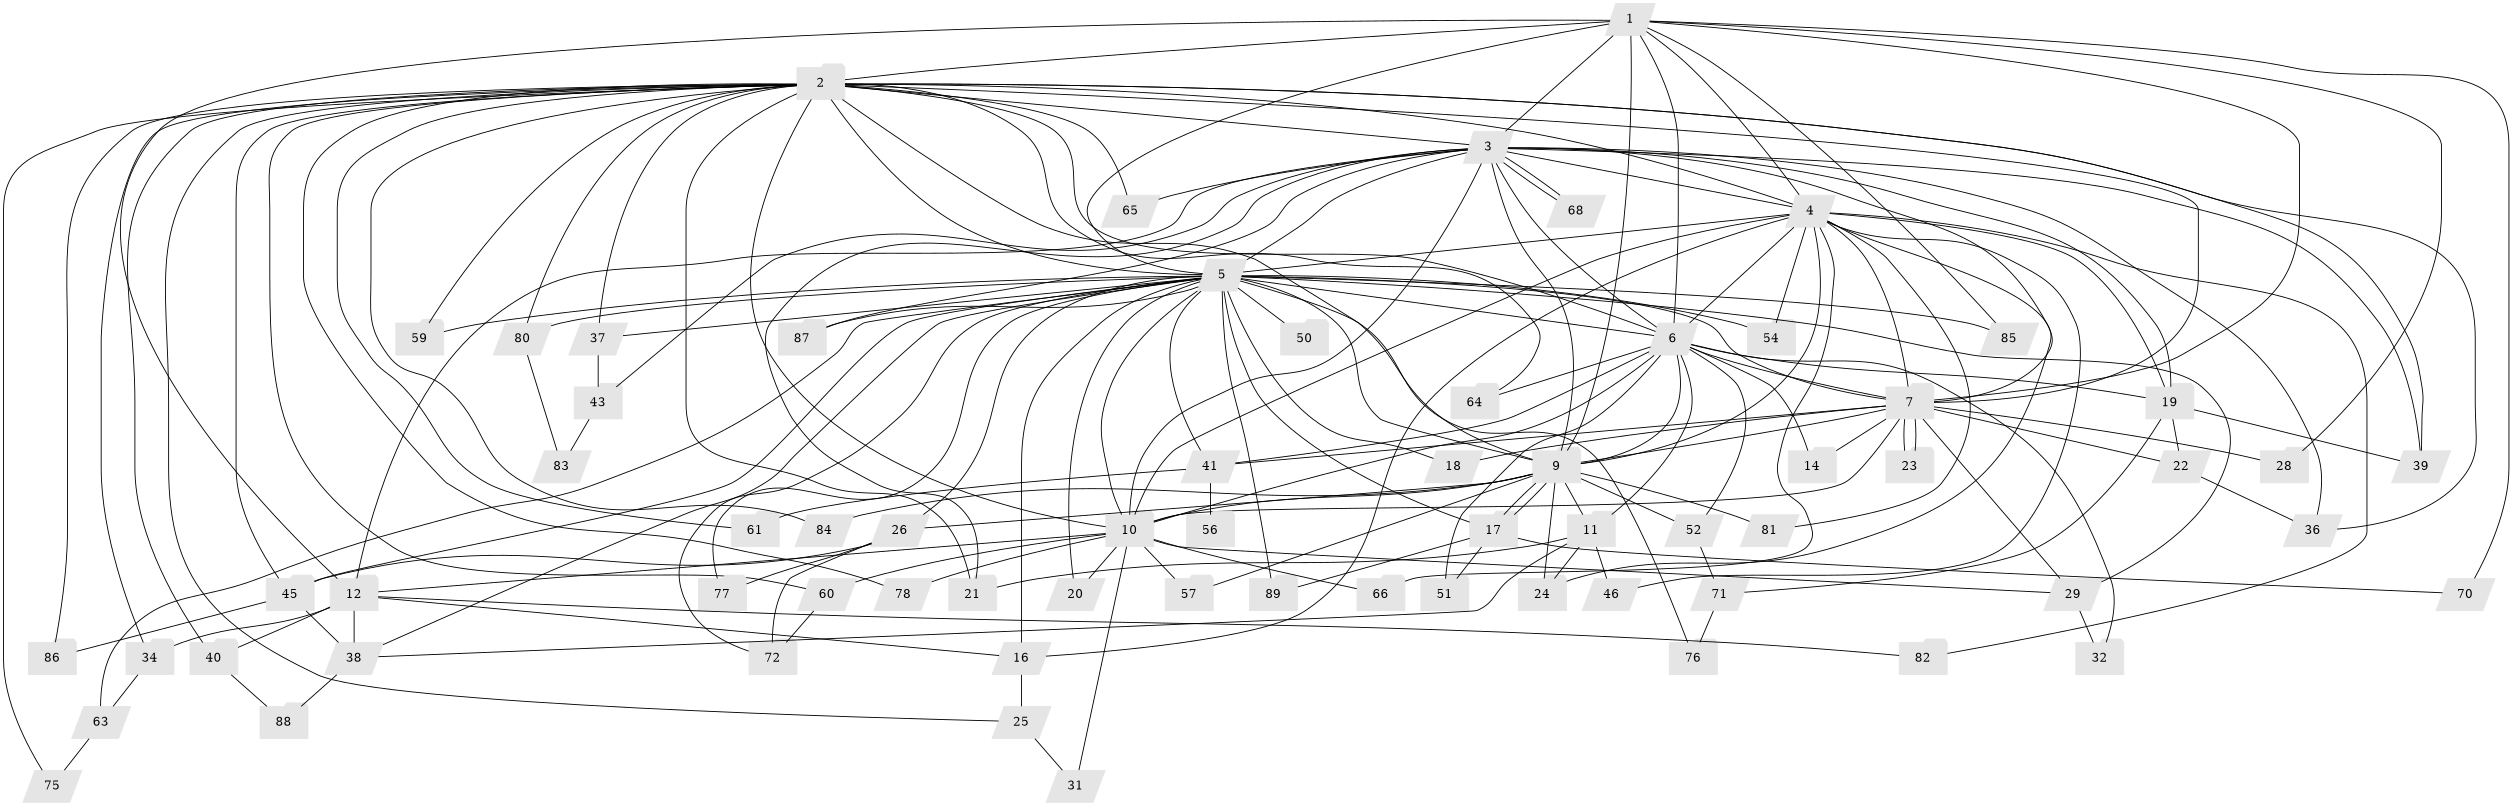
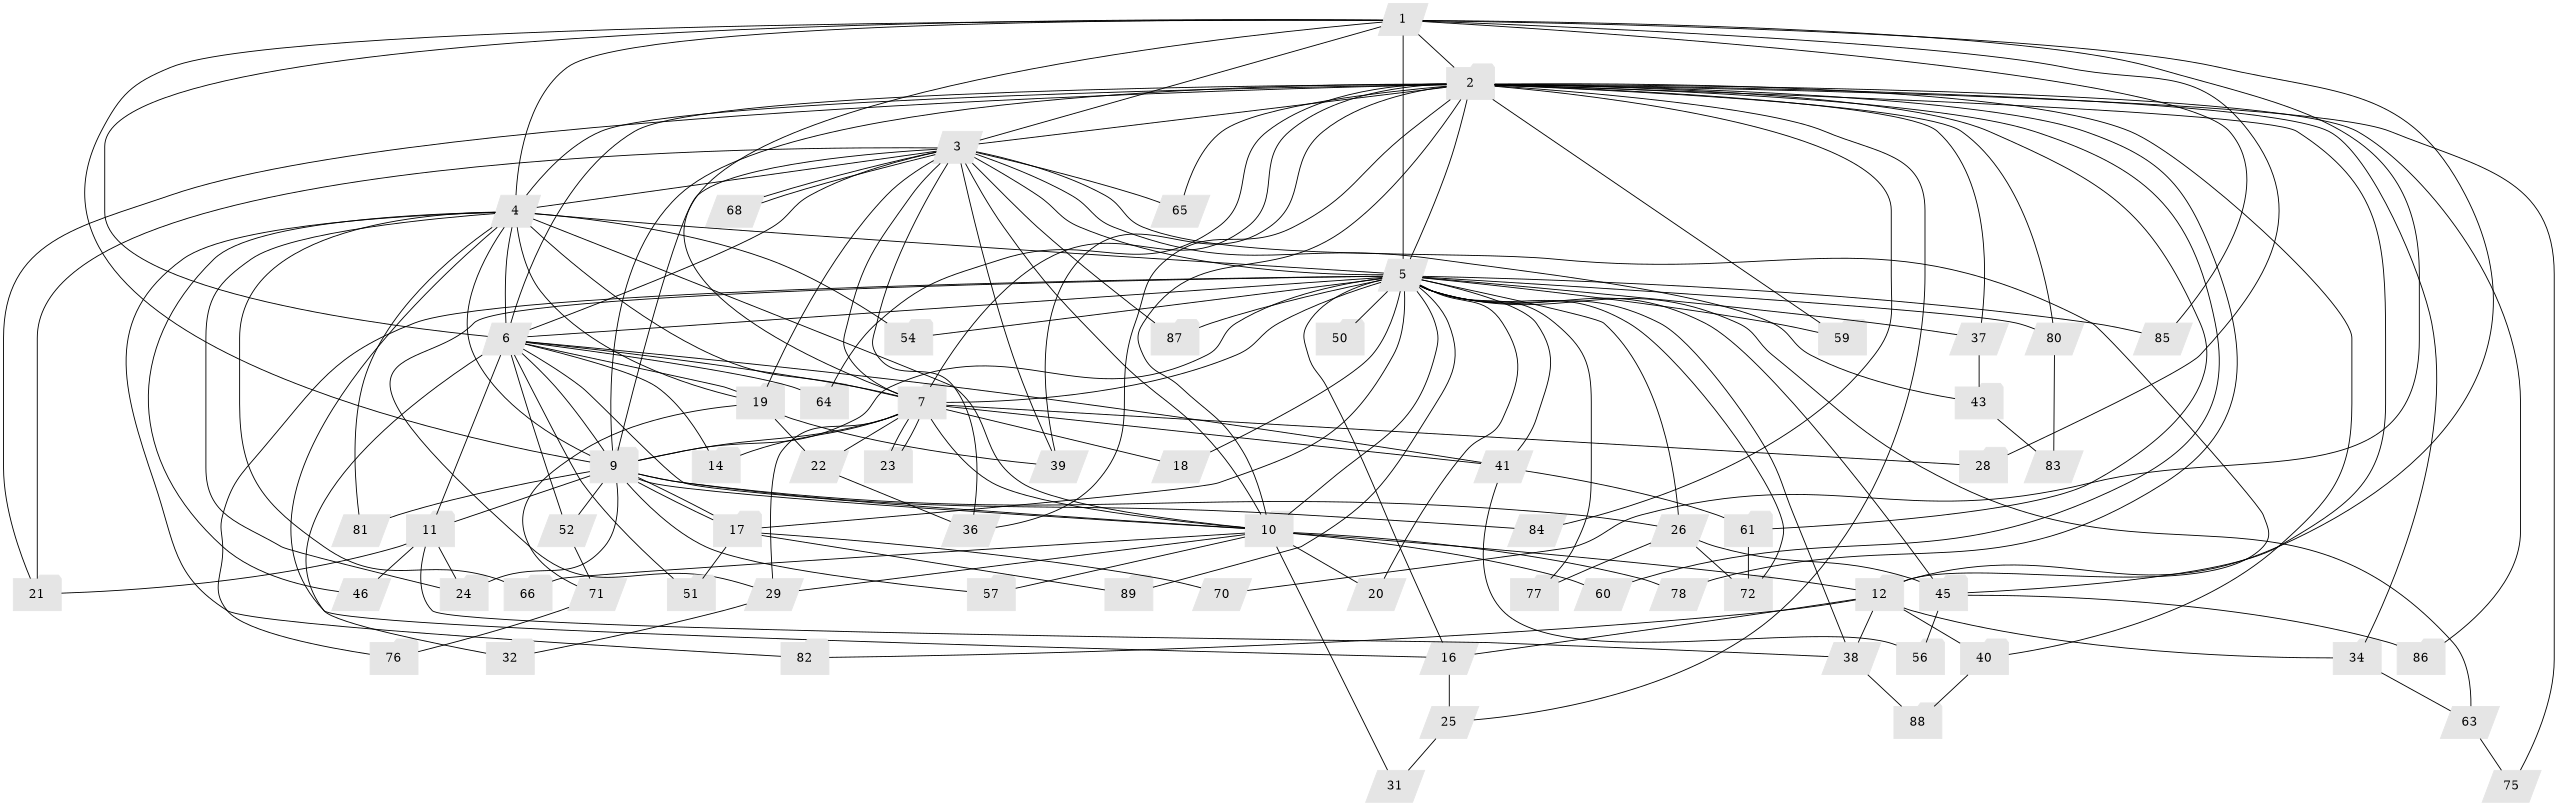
  graph {
    node [color=gray90 shape=folder style=filled]
    1 [shape=parallelogram super="+91"]
    2 [super="+53"]
    3 [shape=parallelogram super="+47"]
    4 [shape=parallelogram super="+13"]
    5 [shape=parallelogram super="+8"]
    6 [shape=parallelogram super="+30"]
    7 [super="+15"]
    9 [super="+35"]
    12 [super="+49"]
    28
    70 [shape=parallelogram]
    85 [shape=parallelogram]
    10 [super="+73"]
    21 [super="+44"]
    25 [shape=parallelogram]
    34
    36 [shape=parallelogram]
    37 [shape=parallelogram]
    39 [shape=parallelogram]
    40
    45 [super="+58"]
    59
    60 [shape=parallelogram]
    61
    64
    65 [shape=parallelogram]
    75 [shape=parallelogram]
    78 [shape=parallelogram]
    80 [shape=parallelogram]
    84 [shape=parallelogram]
    86
    19 [super="+33"]
    43
    68 [shape=parallelogram]
    87
    16 [shape=parallelogram super="+67"]
    24 [super="+42"]
    46 [shape=parallelogram]
    54
    66
    81 [shape=parallelogram]
    82
    17 [super="+69"]
    18 [shape=parallelogram super="+48"]
    20 [shape=parallelogram]
    26 [shape=parallelogram]
    29 [shape=parallelogram]
    38 [shape=parallelogram super="+55"]
    41 [shape=parallelogram super="+74"]
    50
    63 [shape=parallelogram]
    72 [super="+90"]
    76
    77
    89
    11 [super="+27"]
    14
    32
    51
    52 [shape=parallelogram]
    22 [shape=parallelogram super="+79"]
    23
    57
    31 [shape=parallelogram]
    88
    56
    83 [shape=parallelogram]
    71 [shape=parallelogram]
    1 -- 2 [weight=2]
    1 -- 3
    1 -- 4
    1 -- 5 [weight=2]
    1 -- 6
    1 -- 7
    1 -- 9
    1 -- 12
    1 -- 28
    1 -- 70
    1 -- 85
    2 -- 3
    2 -- 4
    2 -- 5 [weight=2]
    2 -- 6
    2 -- 7 [weight=2]
    2 -- 9
    2 -- 10
    2 -- 21
    2 -- 25
    2 -- 34
    2 -- 36
    2 -- 37
    2 -- 39
    2 -- 40
    2 -- 45
    2 -- 59
    2 -- 60
    2 -- 61
    2 -- 64
    2 -- 65
    2 -- 75
    2 -- 78
    2 -- 80
    2 -- 84
    2 -- 86
    3 -- 4
    3 -- 5 [weight=2]
    3 -- 6
    3 -- 7
    3 -- 9
    3 -- 12
    3 -- 10
    3 -- 21
    3 -- 36
    3 -- 39
    3 -- 65
    3 -- 19
    3 -- 43
    3 -- 68
    3 -- 68
    3 -- 87
    4 -- 5 [weight=2]
    4 -- 6
    4 -- 7 [weight=2]
    4 -- 9
    4 -- 10
    4 -- 19
    4 -- 16
    4 -- 24
    4 -- 46
    4 -- 54
    4 -- 66
    4 -- 81
    4 -- 82
    5 -- 6 [weight=2]
    5 -- 7 [weight=2]
    5 -- 9 [weight=2]
    5 -- 85
    5 -- 10 [weight=2]
    5 -- 37
    5 -- 45
    5 -- 59
    5 -- 80
    5 -- 87
    5 -- 16
    5 -- 54
    5 -- 17
    5 -- 18 [weight=2]
    5 -- 20
    5 -- 26
    5 -- 29
    5 -- 38
    5 -- 41
    5 -- 50
    5 -- 63
    5 -- 72
    5 -- 76
    5 -- 77
    5 -- 89
    6 -- 7
    6 -- 9
    6 -- 10 [weight=2]
    6 -- 64
    6 -- 19
    6 -- 41
    6 -- 11
    6 -- 14
    6 -- 32
    6 -- 51
    6 -- 52
    7 -- 9
    7 -- 28
    7 -- 10
    7 -- 18
    7 -- 29
    7 -- 41
    7 -- 14 [weight=2]
    7 -- 22
    7 -- 23
    7 -- 23
    9 -- 10
    9 -- 84
    9 -- 24
    9 -- 81
    9 -- 17
    9 -- 17
    9 -- 26
    9 -- 11
    9 -- 52
    9 -- 57
    12 -- 34
    12 -- 40
    12 -- 16
    12 -- 82
    12 -- 38
    10 -- 12
    10 -- 60
    10 -- 78
    10 -- 66
    10 -- 20
    10 -- 29
    10 -- 57
    10 -- 31
    25 -- 31
    34 -- 63
    37 -- 43
    40 -- 88
    45 -- 86
-   45 -- 38
-   60 -- 72
+   45 -- 56
+   61 -- 72
    80 -- 83
    19 -- 39
    19 -- 22
    19 -- 71
    43 -- 83
    16 -- 25
    17 -- 70
    17 -- 89
    17 -- 51
    26 -- 45
    26 -- 72
    26 -- 77
    29 -- 32
    38 -- 88
    41 -- 61
    41 -- 56
    63 -- 75
    11 -- 21
    11 -- 24
    11 -- 46
    11 -- 38
    52 -- 71
    22 -- 36
    71 -- 76
  }
